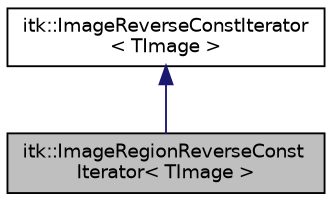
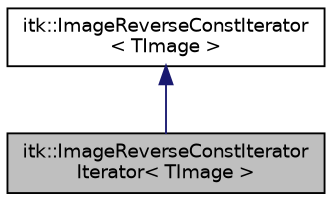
  digraph {
    node [color=black fontname=Helvetica fontsize=10 shape=record style=filled]
-   n1 [fillcolor=grey75 fontcolor=black height=0.2 label="itk::ImageRegionReverseConst\lIterator\< TImage \>" width=0.4]
+   n1 [fillcolor=grey75 fontcolor=black height=0.2 label="itk::ImageReverseConstIterator\lIterator\< TImage \>" width=0.4]
    n2 [fillcolor=white height=0.2 label="itk::ImageReverseConstIterator\l\< TImage \>" width=0.4]
    n2 -> n1 [color=midnightblue dir=back fontname=Helvetica fontsize=10 labelfontname=Helvetica labelfontsize=10 style=solid]
  }
